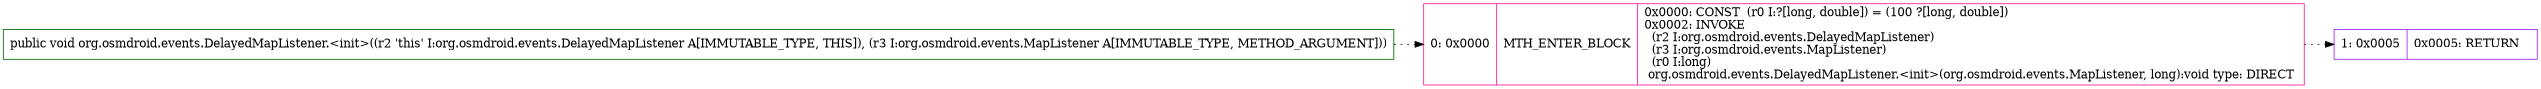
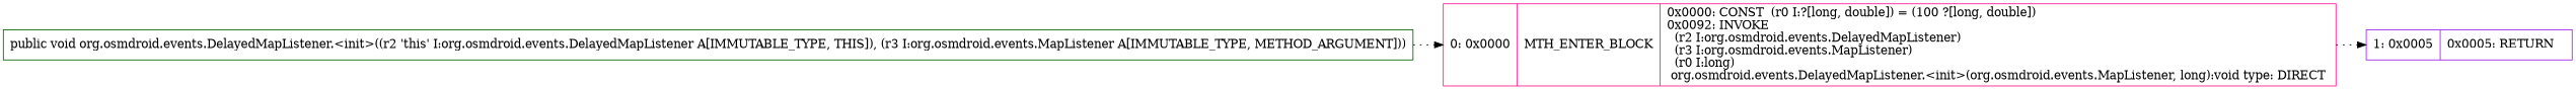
  digraph {
    rankdir=LR
    node [shape=record]
    edge [style=dotted]
-   n1 [label="{0\:\ 0x0000|MTH_ENTER_BLOCK\l|0x0000: CONST  (r0 I:?[long, double]) = (100 ?[long, double]) \l0x0002: INVOKE  \l  (r2 I:org.osmdroid.events.DelayedMapListener)\l  (r3 I:org.osmdroid.events.MapListener)\l  (r0 I:long)\l org.osmdroid.events.DelayedMapListener.\<init\>(org.osmdroid.events.MapListener, long):void type: DIRECT \l}" color=deeppink]
+   n1 [label="{0\:\ 0x0000|MTH_ENTER_BLOCK\l|0x0000: CONST  (r0 I:?[long, double]) = (100 ?[long, double]) \l0x0092: INVOKE  \l  (r2 I:org.osmdroid.events.DelayedMapListener)\l  (r3 I:org.osmdroid.events.MapListener)\l  (r0 I:long)\l org.osmdroid.events.DelayedMapListener.\<init\>(org.osmdroid.events.MapListener, long):void type: DIRECT \l}" color=deeppink]
    n2 [label="{1\:\ 0x0005|0x0005: RETURN   \l}" color=purple]
    n3 [label="{public void org.osmdroid.events.DelayedMapListener.\<init\>((r2 'this' I:org.osmdroid.events.DelayedMapListener A[IMMUTABLE_TYPE, THIS]), (r3 I:org.osmdroid.events.MapListener A[IMMUTABLE_TYPE, METHOD_ARGUMENT])) }" color=darkgreen]
    n1 -> n2
    n3 -> n1
  }
